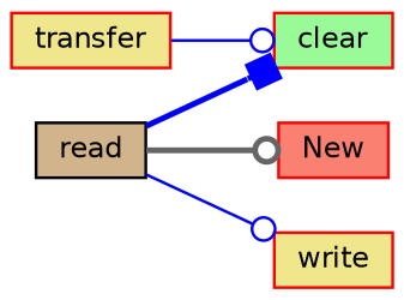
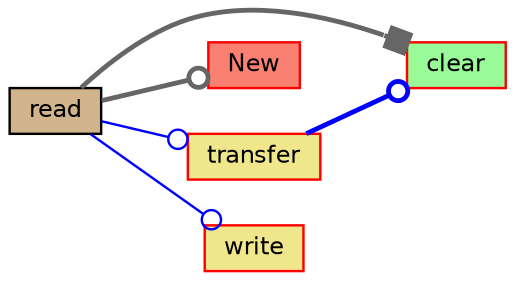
  digraph {
    rankdir=LR
    node [color=red fillcolor=khaki fontname=Helvetica fontsize=10 shape=record style=filled]
    edge [arrowhead=odot color=blue fontname=Helvetica fontsize=10 labelfontname=Helvetica labelfontsize=10 style=solid]
    n1 [color=black fillcolor=tan fontcolor=black height=0.2 label=read width=0.4]
    n2 [fillcolor=palegreen height=0.2 label=clear width=0.4]
    n3 [fillcolor=salmon height=0.2 label=New width=0.4]
    n4 [height=0.2 label=transfer width=0.4]
    n5 [height=0.2 label=write width=0.4]
-   n1 -> n2 [arrowhead=box style=bold]
+   n1 -> n2 [arrowhead=box color=gray40 style=bold]
    n1 -> n3 [color=gray40 style=bold]
+   n1 -> n4
    n1 -> n5
-   n4 -> n2
+   n4 -> n2 [style=bold]
  }
